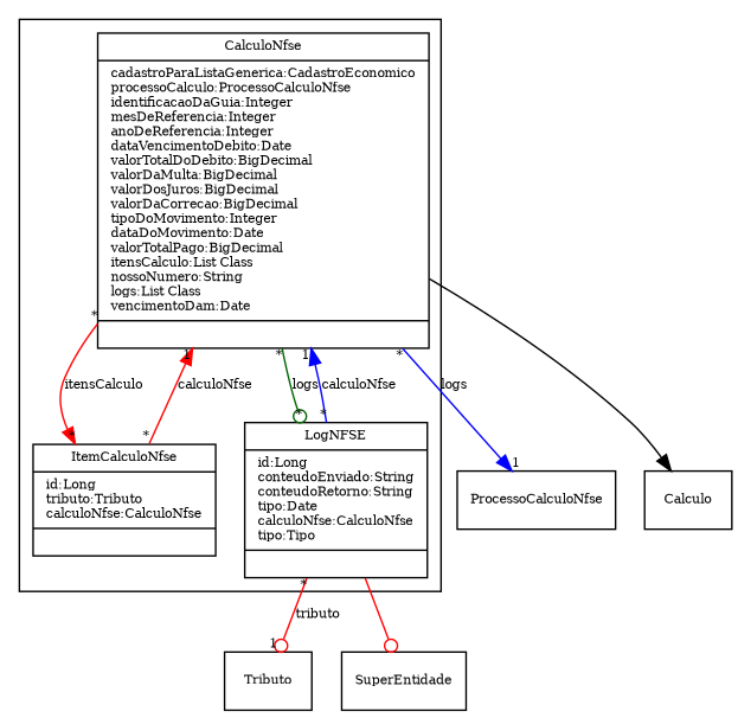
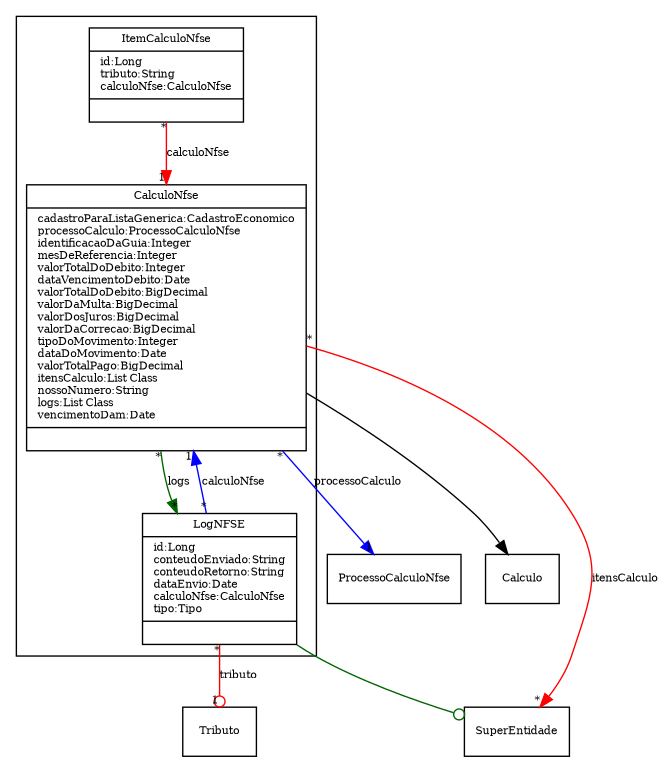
  digraph {
    fontname="Times-Roman"
    fontsize=8
    node [fontname="Times-Roman" fontsize=8 shape=record]
    edge [arrowhead=normal color=red fontname="Times-Roman" fontsize=8 headlabel=1 taillabel="*"]
-   n1 [label="{CalculoNfse|cadastroParaListaGenerica:CadastroEconomico\lprocessoCalculo:ProcessoCalculoNfse\lidentificacaoDaGuia:Integer\lmesDeReferencia:Integer\lanoDeReferencia:Integer\ldataVencimentoDebito:Date\lvalorTotalDoDebito:BigDecimal\lvalorDaMulta:BigDecimal\lvalorDosJuros:BigDecimal\lvalorDaCorrecao:BigDecimal\ltipoDoMovimento:Integer\ldataDoMovimento:Date\lvalorTotalPago:BigDecimal\litensCalculo:List Class\lnossoNumero:String\llogs:List Class\lvencimentoDam:Date\l|\l}"]
-   n2 [label="{ItemCalculoNfse|id:Long\ltributo:Tributo\lcalculoNfse:CalculoNfse\l|\l}"]
-   n3 [label="{LogNFSE|id:Long\lconteudoEnviado:String\lconteudoRetorno:String\ltipo:Date\lcalculoNfse:CalculoNfse\ltipo:Tipo\l|\l}"]
+   n1 [label="{CalculoNfse|cadastroParaListaGenerica:CadastroEconomico\lprocessoCalculo:ProcessoCalculoNfse\lidentificacaoDaGuia:Integer\lmesDeReferencia:Integer\lvalorTotalDoDebito:Integer\ldataVencimentoDebito:Date\lvalorTotalDoDebito:BigDecimal\lvalorDaMulta:BigDecimal\lvalorDosJuros:BigDecimal\lvalorDaCorrecao:BigDecimal\ltipoDoMovimento:Integer\ldataDoMovimento:Date\lvalorTotalPago:BigDecimal\litensCalculo:List Class\lnossoNumero:String\llogs:List Class\lvencimentoDam:Date\l|\l}"]
+   n2 [label="{ItemCalculoNfse|id:Long\ltributo:String\lcalculoNfse:CalculoNfse\l|\l}"]
+   n3 [label="{LogNFSE|id:Long\lconteudoEnviado:String\lconteudoRetorno:String\ldataEnvio:Date\lcalculoNfse:CalculoNfse\ltipo:Tipo\l|\l}"]
    ProcessoCalculoNfse
    Calculo
    Tributo
    SuperEntidade
    subgraph cluster_1 {
      n1
      n2
      n3
    }
-   n1 -> n2 [headlabel="*" label=itensCalculo]
-   n1 -> n3 [arrowhead=odot color=darkgreen headlabel="*" label=logs]
-   n1 -> ProcessoCalculoNfse [color=blue label=logs]
+   n1 -> SuperEntidade [headlabel="*" label=itensCalculo]
+   n1 -> n3 [color=darkgreen headlabel="*" label=logs]
+   n1 -> ProcessoCalculoNfse [color=blue label=processoCalculo]
    n1 -> Calculo [color=black headlabel="" taillabel=""]
    n2 -> n1 [label=calculoNfse]
    n3 -> n1 [color=blue label=calculoNfse]
    n3 -> Tributo [arrowhead=odot label=tributo]
-   n3 -> SuperEntidade [arrowhead=odot headlabel="" taillabel=""]
+   n3 -> SuperEntidade [arrowhead=odot color=darkgreen headlabel="" taillabel=""]
  }
